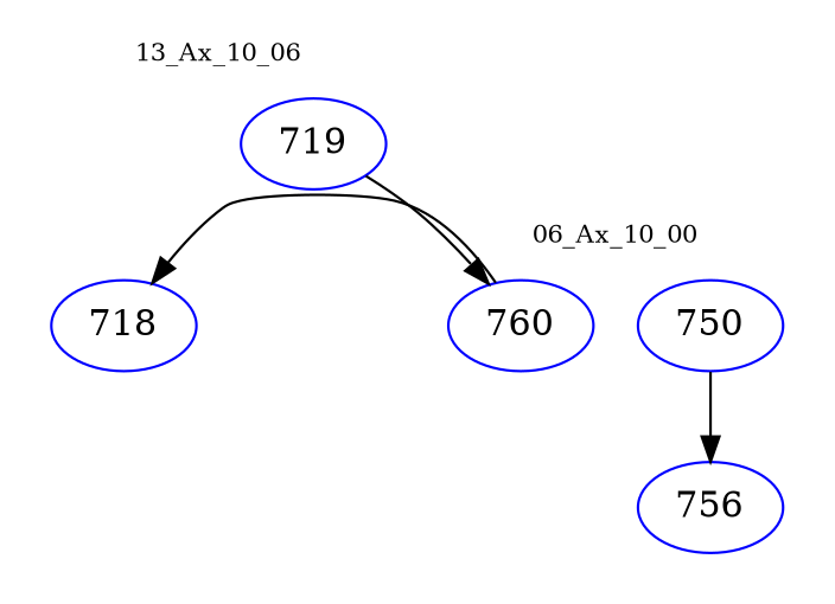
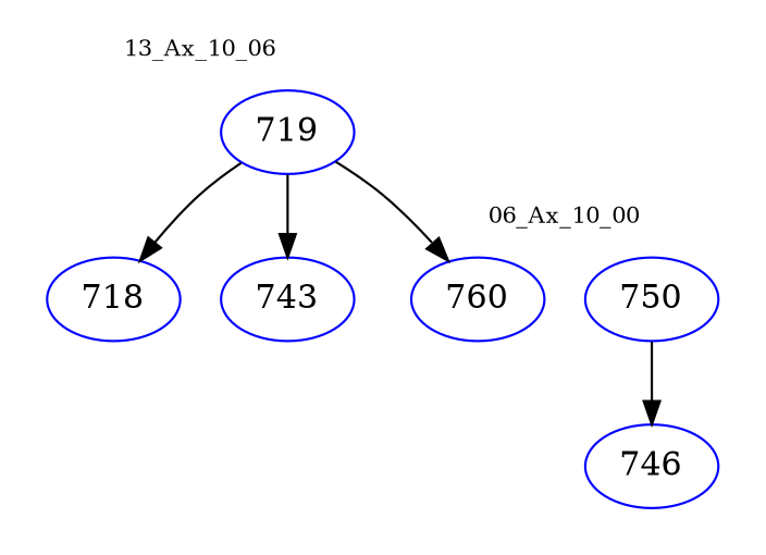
  digraph {
    node [color=blue]
    edge [color=black]
    n1 [label=719]
    n2 [label=718]
+   n3 [label=743]
    n4 [label=750]
-   n5 [label=756]
+   n5 [label=746]
    n6 [label=760]
    subgraph cluster_1 {
      color=white
      fontsize=10
      label="13_Ax_10_06"
      n1
      n2
+     n3
    }
    subgraph cluster_2 {
      color=white
      fontsize=10
      label="06_Ax_10_00"
      n4
      n5
      n6
    }
-   n6 -> n2
+   n1 -> n2
+   n1 -> n3
    n1 -> n6
    n4 -> n5
  }
